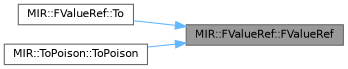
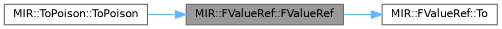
  digraph {
    rankdir=RL
    node [color=grey40 fillcolor=white fontname=Helvetica fontsize=10 shape=box style=filled]
    edge [color=steelblue1 dir=back fontname=Helvetica fontsize=10 labelfontname=Helvetica labelfontsize=10 style=solid]
    n1 [color=gray40 fillcolor=grey60 fontcolor=black height=0.2 label="MIR::FValueRef::FValueRef" width=0.4]
    n2 [height=0.2 label="MIR::FValueRef::To" width=0.4]
    n3 [height=0.2 label="MIR::ToPoison::ToPoison" width=0.4]
-   n1 -> n2
+   n2 -> n1
    n1 -> n3
  }
